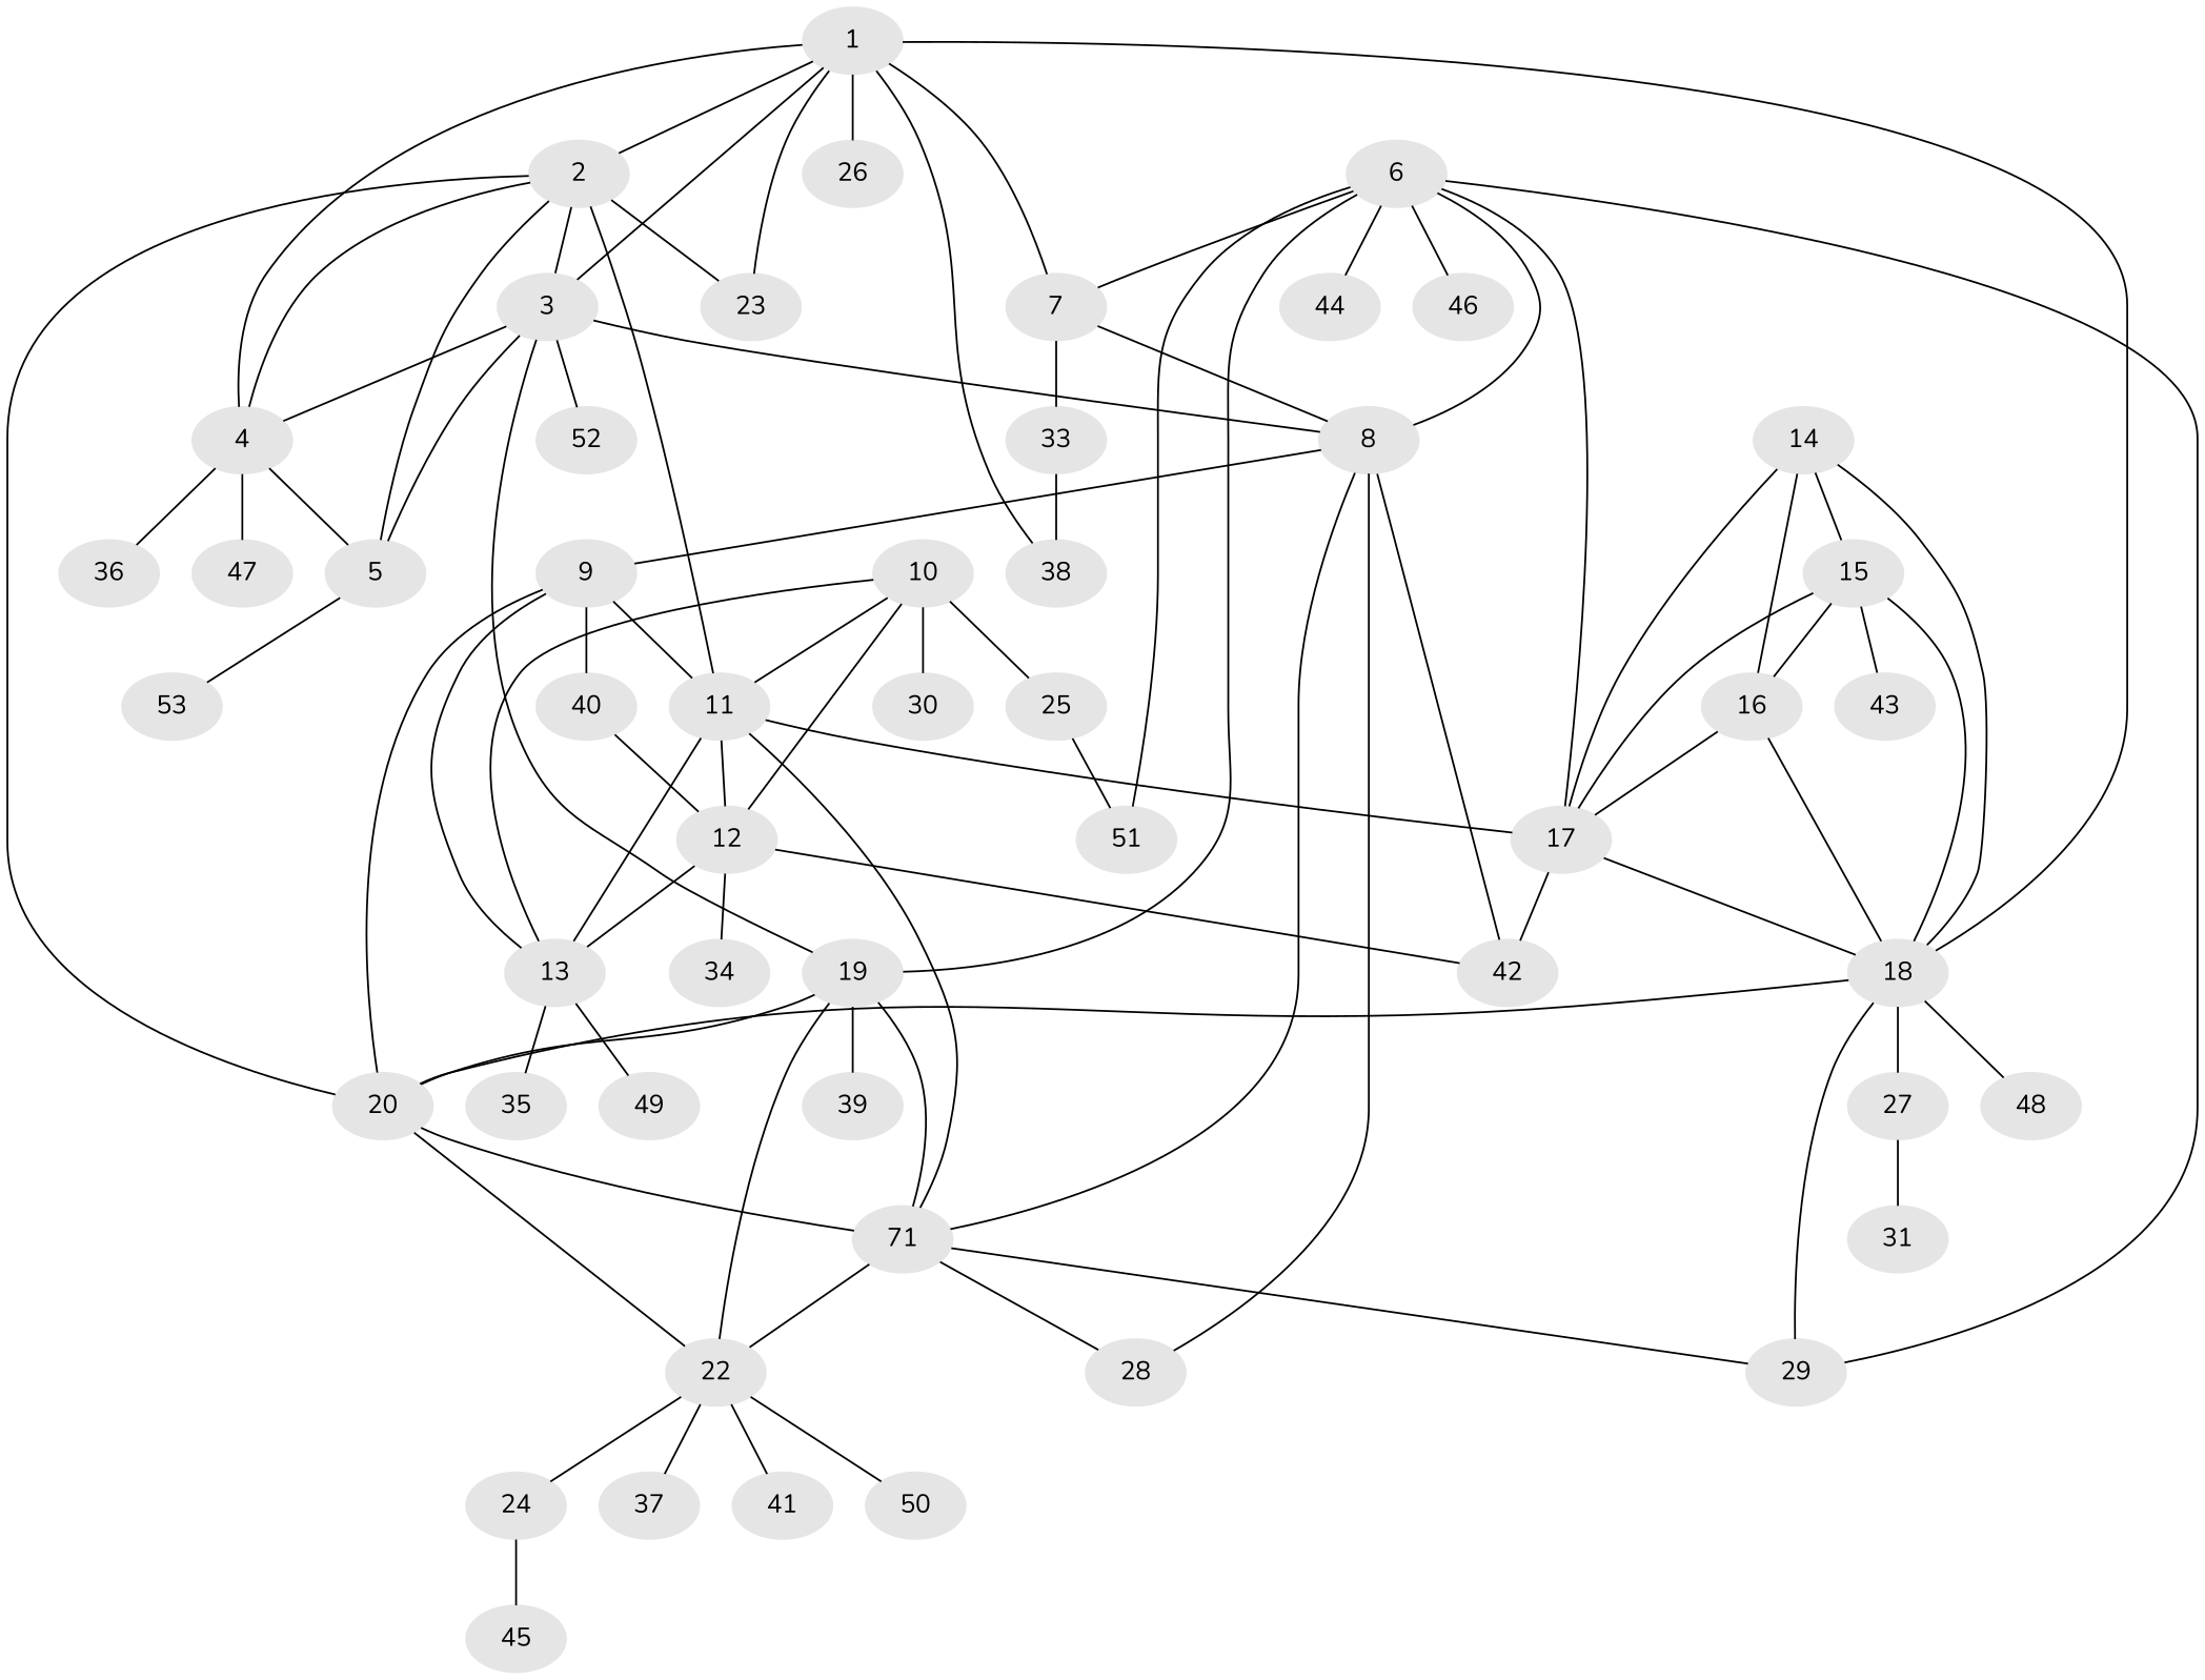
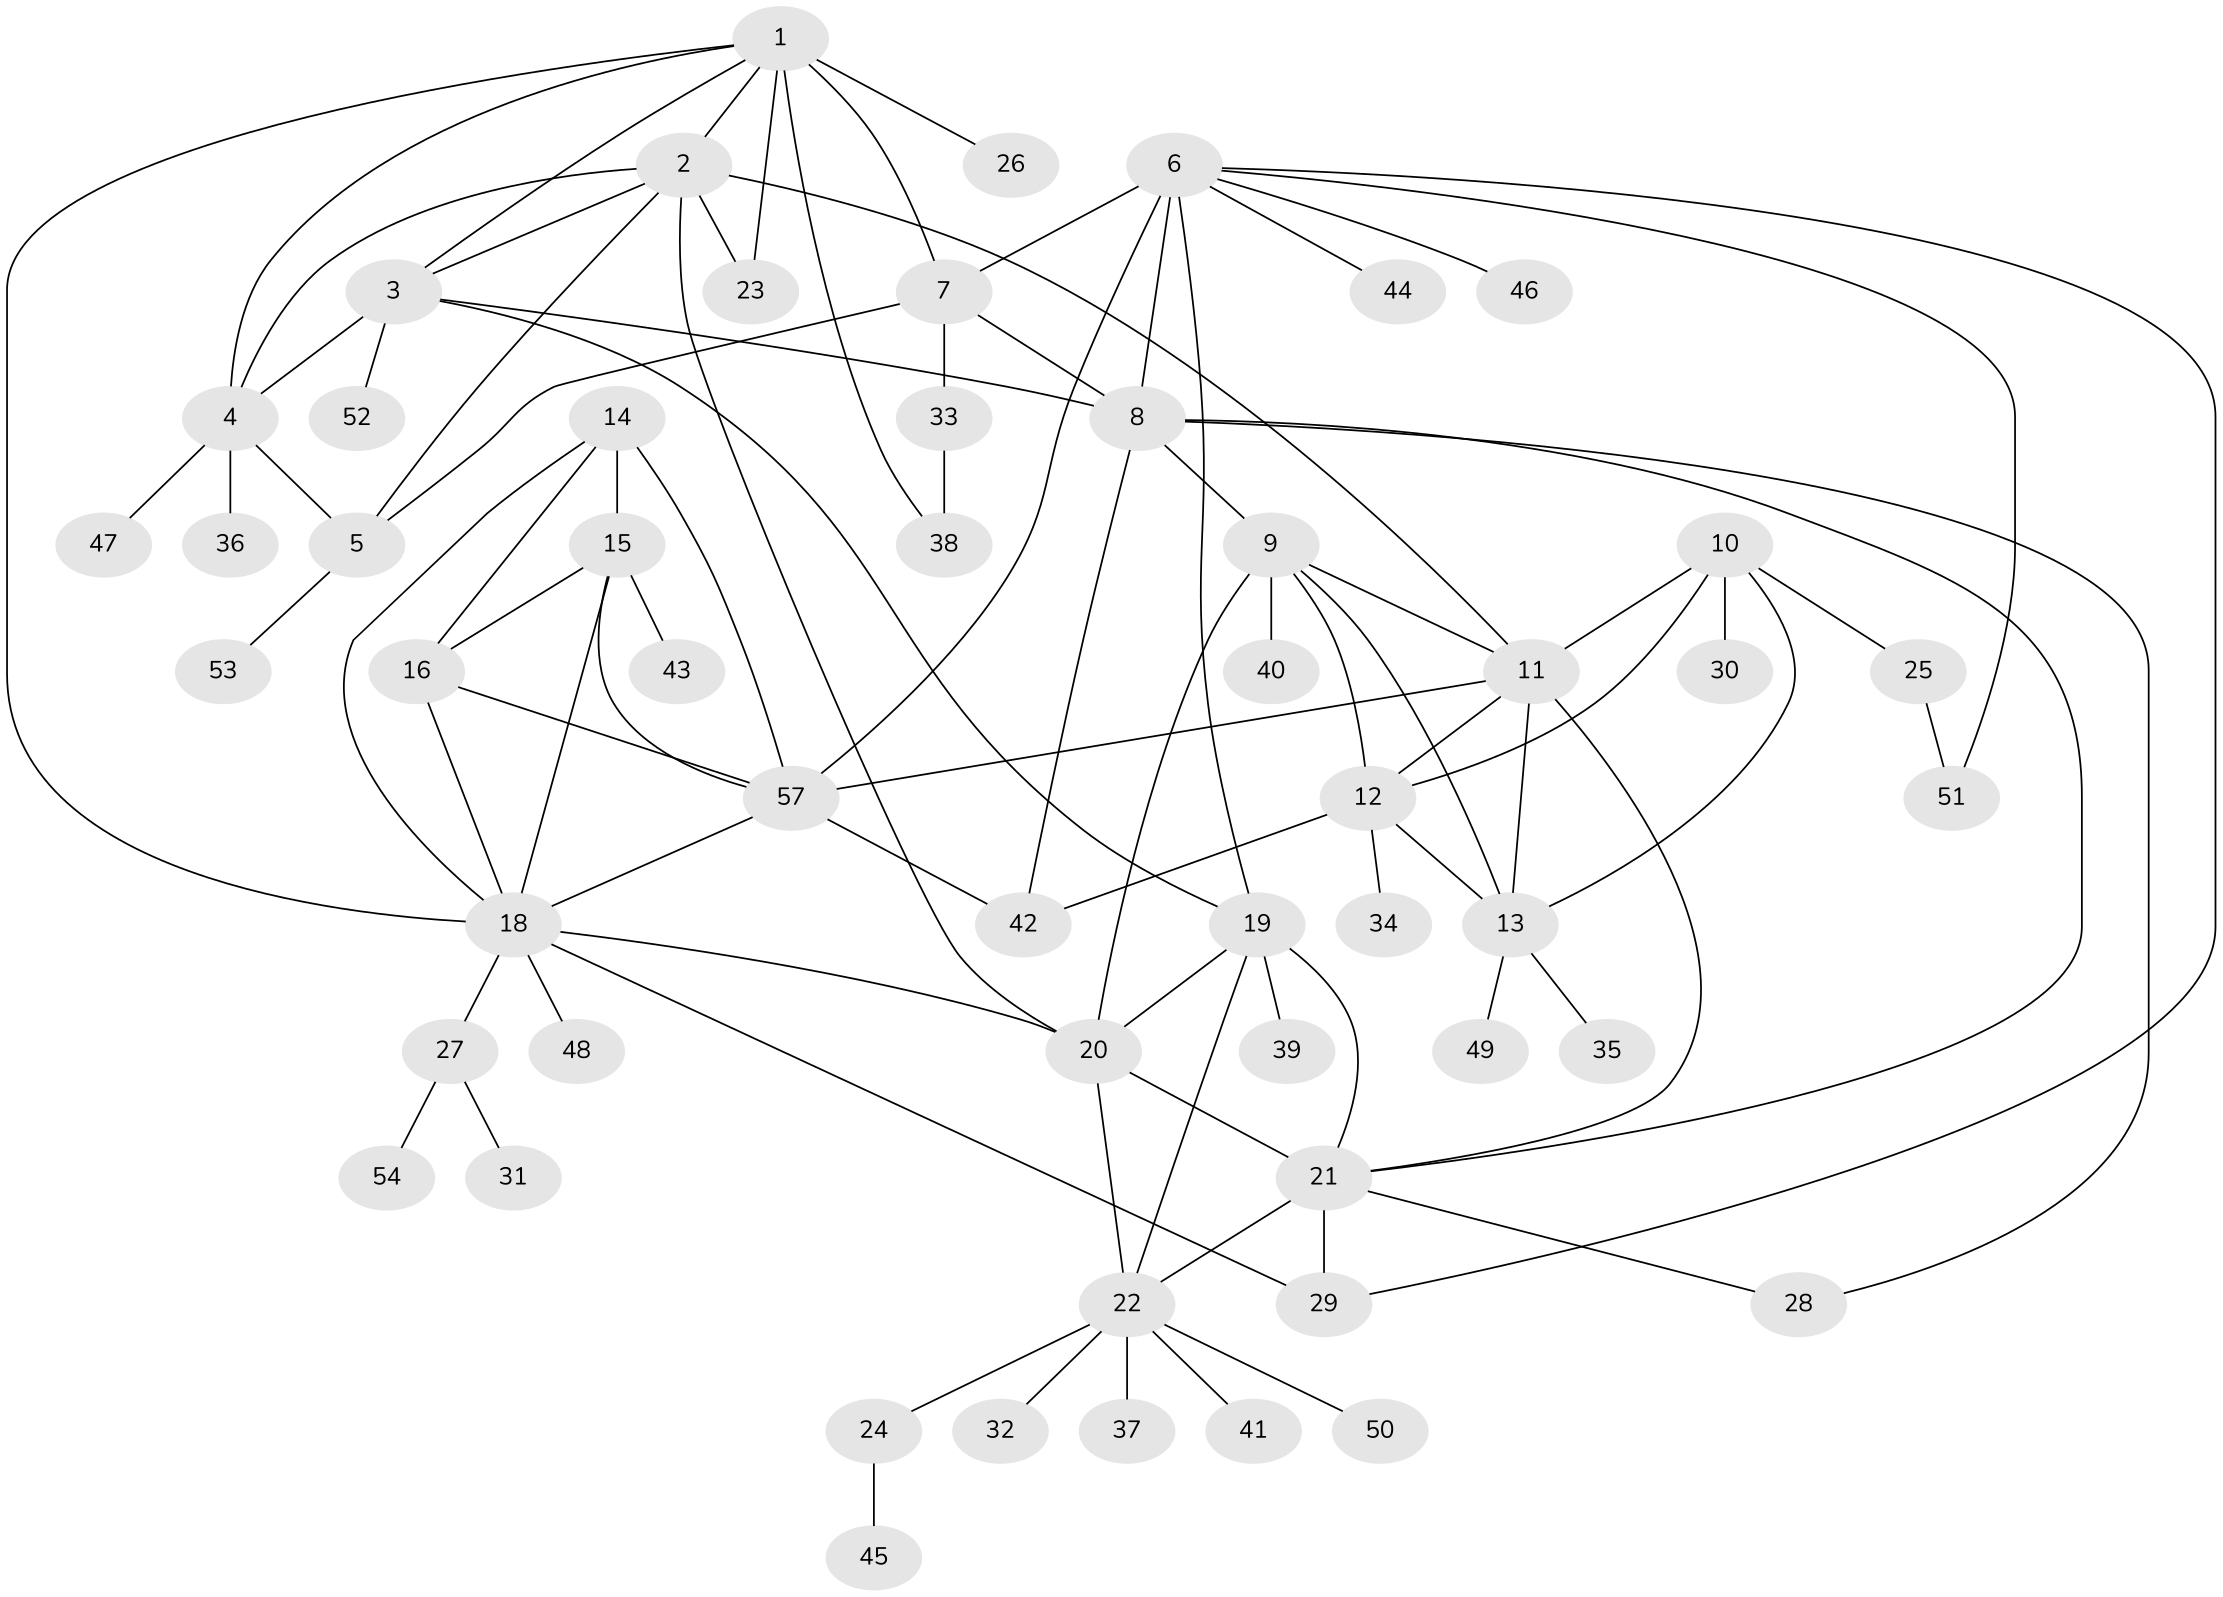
  graph {
    fontname=Nunito
    node [color=gray90 fontname=Nunito style=filled]
    edge [fontname=Nunito weight=1.0]
    1
    2
    3
    4
    7
    18
    26
    38
    23
    5
    11
    20
    8
    19
    52
    36
    47
    53
    33
    29
    27
    48
-   17
-   21 [label=71]
+   17 [label=57]
+   21
    12
    13
    22
    9
    28
    42
    39
    6
    44
    46
    51
    40
    10
    25
    30
    34
    35
    49
    14
    15
    16
    43
    31
+   54
    24
+   32
    37
    41
    50
    45
    1 -- 2
    1 -- 3
    1 -- 4
    1 -- 7
    1 -- 18
    1 -- 26 [weight=2.0]
    1 -- 38
    1 -- 23
    2 -- 3
    2 -- 4
    2 -- 23 [weight=4.0]
    2 -- 5
    2 -- 11
    2 -- 20
    3 -- 4
-   3 -- 5
+   7 -- 5
    3 -- 8
    3 -- 19
    3 -- 52
    4 -- 5
    4 -- 36
    4 -- 47 [weight=2.0]
    7 -- 8
    7 -- 33
    18 -- 20
    18 -- 29
    18 -- 27
    18 -- 48
    5 -- 53
    11 -- 17
    11 -- 21
    11 -- 12
    11 -- 13
    20 -- 21 [weight=4.0]
    20 -- 22 [weight=2.0]
    8 -- 21
    8 -- 9
    8 -- 28
    8 -- 42
    19 -- 20 [weight=2.0]
    19 -- 21
    19 -- 22
    19 -- 39 [weight=3.0]
    33 -- 38
    27 -- 31
+   27 -- 54
    17 -- 18
    17 -- 42 [weight=2.0]
    21 -- 29
    21 -- 22
    21 -- 28
    12 -- 13
    12 -- 42
    12 -- 34
    13 -- 35
    13 -- 49 [weight=2.0]
    22 -- 24
+   22 -- 32
    22 -- 37
    22 -- 41
    22 -- 50
    9 -- 11
    9 -- 20
-   40 -- 12
+   9 -- 12
    9 -- 13
    9 -- 40 [weight=2.0]
    6 -- 7 [weight=3.0]
    6 -- 8 [weight=3.0]
    6 -- 19
    6 -- 29
    6 -- 17
    6 -- 44
    6 -- 46
    6 -- 51
    10 -- 11
    10 -- 12
    10 -- 13
    10 -- 25
    10 -- 30 [weight=4.0]
    25 -- 51
    14 -- 18
    14 -- 17
    14 -- 15
    14 -- 16
    15 -- 18
    15 -- 17
    15 -- 16
    15 -- 43
    16 -- 18
    16 -- 17
    24 -- 45
  }
